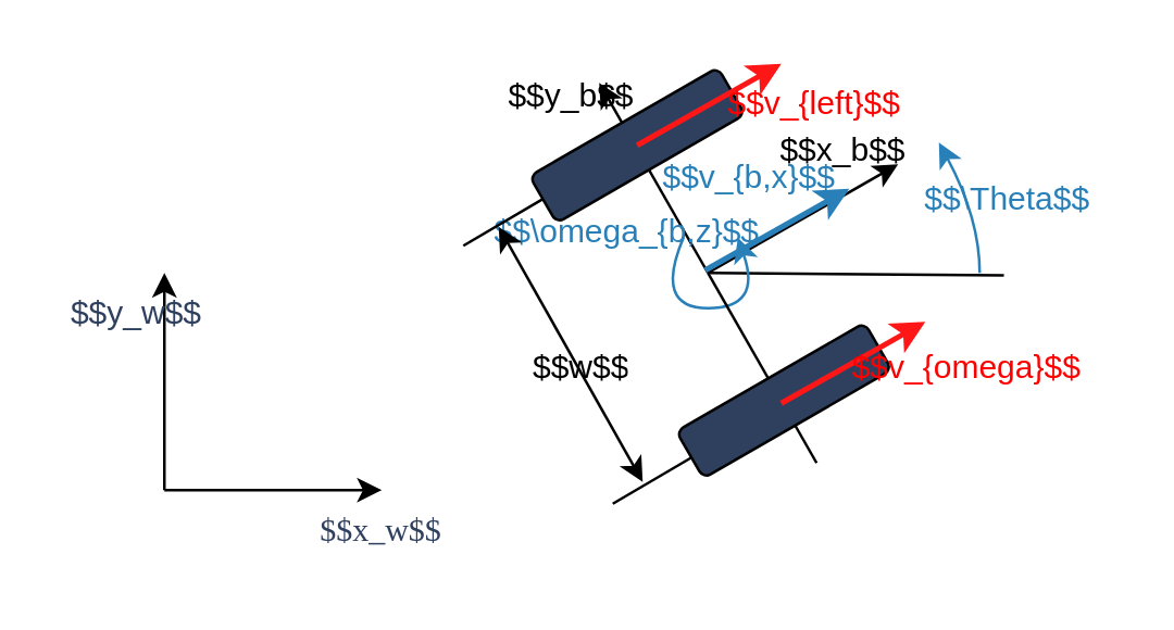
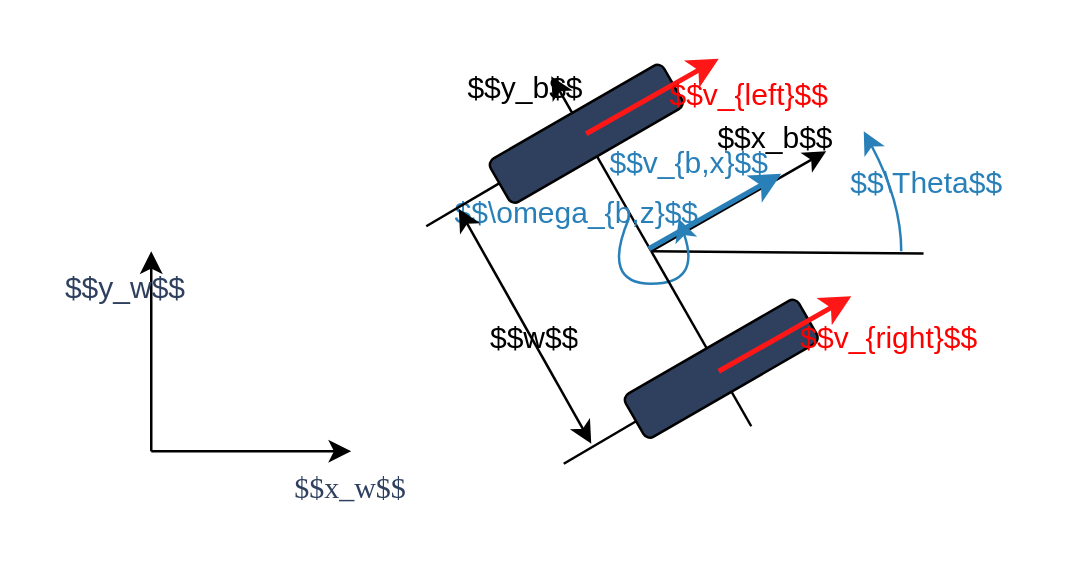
  <mxCell id="0" />
  <mxCell id="1" parent="0" />
  <mxCell id="2" value="" style="endArrow=classic;html=1;rounded=0;" parent="1" edge="1"><mxGeometry width="50" height="50" relative="1" as="geometry"><mxPoint x="60" y="180" as="sourcePoint" /><mxPoint x="60" y="100" as="targetPoint" /></mxGeometry></mxCell>
  <mxCell id="3" value="" style="endArrow=classic;html=1;rounded=0;" parent="1" edge="1"><mxGeometry width="50" height="50" relative="1" as="geometry"><mxPoint x="60" y="180" as="sourcePoint" /><mxPoint x="140" y="180" as="targetPoint" /></mxGeometry></mxCell>
  <mxCell id="4" value="$$y_w$$" style="text;html=1;strokeColor=none;fillColor=none;align=center;verticalAlign=middle;whiteSpace=wrap;rounded=0;fontColor=#2F405F;" parent="1" vertex="1"><mxGeometry x="20" y="100" width="60" height="30" as="geometry" /></mxCell>
  <mxCell id="5" value="$$x_w$$" style="text;html=1;strokeColor=none;fillColor=none;align=center;verticalAlign=middle;whiteSpace=wrap;rounded=0;fontFamily=Times New Roman;fontColor=#2F405F;" parent="1" vertex="1"><mxGeometry x="110" y="180" width="60" height="30" as="geometry" /></mxCell>
  <mxCell id="6" value="$$y_b$$" style="text;html=1;strokeColor=none;fillColor=none;align=center;verticalAlign=middle;whiteSpace=wrap;rounded=0;" parent="1" vertex="1"><mxGeometry x="180" y="20" width="60" height="30" as="geometry" /></mxCell>
  <mxCell id="7" value="$$x_b$$" style="text;html=1;strokeColor=none;fillColor=none;align=center;verticalAlign=middle;whiteSpace=wrap;rounded=0;fontFamily=Helvetica;" parent="1" vertex="1"><mxGeometry x="280" y="40" width="60" height="30" as="geometry" /></mxCell>
  <mxCell id="8" value="" style="endArrow=classic;html=1;rounded=0;" parent="1" edge="1"><mxGeometry width="50" height="50" relative="1" as="geometry"><mxPoint x="260" y="100" as="sourcePoint" /><mxPoint x="220" y="30" as="targetPoint" /></mxGeometry></mxCell>
  <mxCell id="9" value="" style="endArrow=classic;html=1;rounded=0;" parent="1" edge="1"><mxGeometry width="50" height="50" relative="1" as="geometry"><mxPoint x="260" y="100" as="sourcePoint" /><mxPoint x="330" y="60" as="targetPoint" /></mxGeometry></mxCell>
  <mxCell id="10" value="" style="endArrow=none;html=1;rounded=0;entryX=0.988;entryY=1.03;entryDx=0;entryDy=0;entryPerimeter=0;" parent="1" edge="1"><mxGeometry width="50" height="50" relative="1" as="geometry"><mxPoint x="260" y="100" as="sourcePoint" /><mxPoint x="368.92" y="100.9" as="targetPoint" /></mxGeometry></mxCell>
  <mxCell id="11" value="" style="curved=1;endArrow=classic;html=1;rounded=0;fontColor=#2980B9;strokeColor=#2980B9;" parent="1" edge="1"><mxGeometry width="50" height="50" relative="1" as="geometry"><mxPoint x="360" y="100" as="sourcePoint" /><mxPoint x="345" y="52" as="targetPoint" /><Array as="points"><mxPoint x="360" y="80" /></Array></mxGeometry></mxCell>
  <mxCell id="12" value="$$\Theta$$" style="text;html=1;align=center;verticalAlign=middle;resizable=0;points=[];autosize=1;strokeColor=none;fillColor=none;fontColor=#2980B9;" parent="1" vertex="1"><mxGeometry x="330" y="58" width="80" height="30" as="geometry" /></mxCell>
  <mxCell id="13" value="$$v_{b,x}$$" style="text;html=1;align=center;verticalAlign=middle;resizable=0;points=[];autosize=1;strokeColor=none;fillColor=none;fontColor=#2980B9;" parent="1" vertex="1"><mxGeometry x="230" y="50" width="90" height="30" as="geometry" /></mxCell>
  <mxCell id="14" value="" style="endArrow=classic;html=1;strokeWidth=2;rounded=0;strokeColor=#2980B9;" parent="1" edge="1"><mxGeometry width="50" height="50" relative="1" as="geometry"><mxPoint x="259" y="99" as="sourcePoint" /><mxPoint x="312" y="69" as="targetPoint" /></mxGeometry></mxCell>
  <mxCell id="15" value="" style="curved=1;endArrow=classic;html=1;rounded=0;strokeColor=#2980B9;" parent="1" edge="1"><mxGeometry width="50" height="50" relative="1" as="geometry"><mxPoint x="251" y="87" as="sourcePoint" /><mxPoint x="271" y="87" as="targetPoint" /><Array as="points"><mxPoint x="240" y="113" /><mxPoint x="280" y="113" /></Array></mxGeometry></mxCell>
  <mxCell id="16" value="$$\omega_{b,z}$$" style="text;html=1;align=center;verticalAlign=middle;resizable=0;points=[];autosize=1;strokeColor=none;fillColor=none;fontColor=#2980B9;" parent="1" vertex="1"><mxGeometry x="170" y="70" width="120" height="30" as="geometry" /></mxCell>
  <mxCell id="17" value="" style="endArrow=none;html=1;rounded=0;" edge="1" parent="1"><mxGeometry width="50" height="50" relative="1" as="geometry"><mxPoint x="225" y="185" as="sourcePoint" /><mxPoint x="288" y="148" as="targetPoint" /></mxGeometry></mxCell>
  <mxCell id="18" value="" style="endArrow=none;html=1;rounded=0;" edge="1" parent="1"><mxGeometry width="50" height="50" relative="1" as="geometry"><mxPoint x="170" y="90" as="sourcePoint" /><mxPoint x="233" y="53" as="targetPoint" /></mxGeometry></mxCell>
  <mxCell id="19" value="" style="rounded=1;whiteSpace=wrap;html=1;rotation=-30;fillColor=#2F405F;" vertex="1" parent="1"><mxGeometry x="194" y="43" width="80" height="20" as="geometry" /></mxCell>
  <mxCell id="20" value="" style="endArrow=classic;html=1;strokeWidth=2;rounded=0;strokeColor=#FF1717;" edge="1" parent="1"><mxGeometry width="50" height="50" relative="1" as="geometry"><mxPoint x="234" y="53" as="sourcePoint" /><mxPoint x="287" y="23" as="targetPoint" /></mxGeometry></mxCell>
  <mxCell id="21" value="$$v_{left}$$" style="text;html=1;align=center;verticalAlign=middle;resizable=0;points=[];autosize=1;strokeColor=none;fillColor=none;fontColor=#ff0000;" vertex="1" parent="1"><mxGeometry x="254" y="23" width="90" height="30" as="geometry" /></mxCell>
  <mxCell id="22" value="" style="endArrow=none;html=1;rounded=0;strokeWidth=1;" edge="1" parent="1"><mxGeometry width="50" height="50" relative="1" as="geometry"><mxPoint x="260" y="100" as="sourcePoint" /><mxPoint x="300" y="170" as="targetPoint" /></mxGeometry></mxCell>
  <mxCell id="23" value="" style="rounded=1;whiteSpace=wrap;html=1;rotation=-30;fillColor=#2F405F;" vertex="1" parent="1"><mxGeometry x="248" y="137" width="80" height="20" as="geometry" /></mxCell>
  <mxCell id="24" value="" style="endArrow=classic;startArrow=classic;html=1;rounded=0;" edge="1" parent="1"><mxGeometry width="50" height="50" relative="1" as="geometry"><mxPoint x="236" y="177" as="sourcePoint" /><mxPoint x="183" y="83" as="targetPoint" /></mxGeometry></mxCell>
  <mxCell id="25" value="$$w$$" style="text;strokeColor=none;fillColor=none;align=left;verticalAlign=middle;spacingLeft=4;spacingRight=4;overflow=hidden;points=[[0,0.5],[1,0.5]];portConstraint=eastwest;rotatable=0;whiteSpace=wrap;html=1;" vertex="1" parent="1"><mxGeometry x="190" y="120" width="80" height="30" as="geometry" /></mxCell>
  <mxCell id="26" value="" style="endArrow=classic;html=1;strokeWidth=2;rounded=0;strokeColor=#FF1717;" edge="1" parent="1"><mxGeometry width="50" height="50" relative="1" as="geometry"><mxPoint x="287" y="148" as="sourcePoint" /><mxPoint x="340" y="118" as="targetPoint" /></mxGeometry></mxCell>
- <mxCell id="27" value="$$v_{omega}$$" style="text;html=1;align=center;verticalAlign=middle;resizable=0;points=[];autosize=1;strokeColor=none;fillColor=none;fontColor=#ff0000;" vertex="1" parent="1"><mxGeometry x="310" y="120" width="90" height="30" as="geometry" /></mxCell>
+ <mxCell id="27" value="$$v_{right}$$" style="text;html=1;align=center;verticalAlign=middle;resizable=0;points=[];autosize=1;strokeColor=none;fillColor=none;fontColor=#ff0000;" vertex="1" parent="1"><mxGeometry x="310" y="120" width="90" height="30" as="geometry" /></mxCell>
